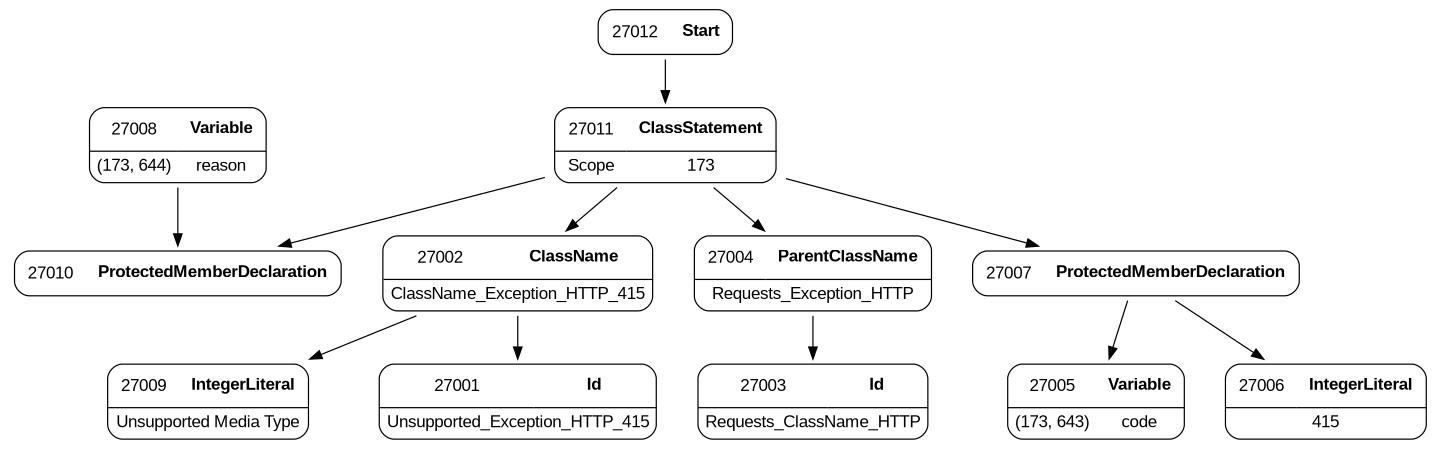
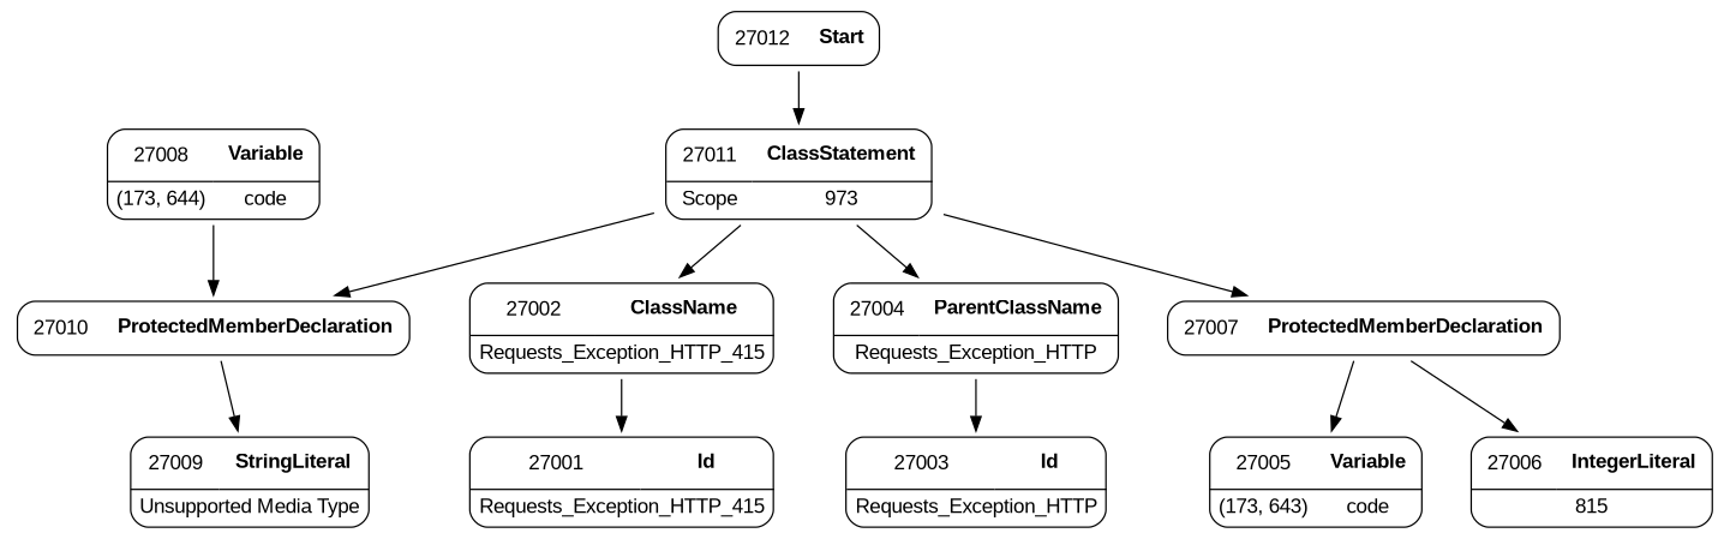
  digraph {
    fontname="Liberation Sans"
    node [fontname="Liberation Sans" shape=none]
    edge [fontname="Liberation Sans" weight=2]
-   n1 [label=<<TABLE border='1' cellspacing='0' cellpadding='10' style='rounded' ><TR><TD border='0'>27008</TD><TD border='0'><B>Variable</B></TD></TR><HR/><TR><TD border='0' cellpadding='5'>(173, 644)</TD><TD border='0' cellpadding='5'>reason</TD></TR></TABLE>>]
+   n1 [label=<<TABLE border='1' cellspacing='0' cellpadding='10' style='rounded' ><TR><TD border='0'>27008</TD><TD border='0'><B>Variable</B></TD></TR><HR/><TR><TD border='0' cellpadding='5'>(173, 644)</TD><TD border='0' cellpadding='5'>code</TD></TR></TABLE>>]
    n2 [label=<<TABLE border='1' cellspacing='0' cellpadding='10' style='rounded' ><TR><TD border='0'>27010</TD><TD border='0'><B>ProtectedMemberDeclaration</B></TD></TR></TABLE>>]
-   n3 [label=<<TABLE border='1' cellspacing='0' cellpadding='10' style='rounded' ><TR><TD border='0'>27009</TD><TD border='0'><B>IntegerLiteral</B></TD></TR><HR/><TR><TD border='0' cellpadding='5' colspan='2'>Unsupported Media Type</TD></TR></TABLE>>]
-   n4 [label=<<TABLE border='1' cellspacing='0' cellpadding='10' style='rounded' ><TR><TD border='0'>27011</TD><TD border='0'><B>ClassStatement</B></TD></TR><HR/><TR><TD border='0' cellpadding='5'>Scope</TD><TD border='0' cellpadding='5'>173</TD></TR></TABLE>>]
-   n5 [label=<<TABLE border='1' cellspacing='0' cellpadding='10' style='rounded' ><TR><TD border='0'>27002</TD><TD border='0'><B>ClassName</B></TD></TR><HR/><TR><TD border='0' cellpadding='5' colspan='2'>ClassName_Exception_HTTP_415</TD></TR></TABLE>>]
+   n3 [label=<<TABLE border='1' cellspacing='0' cellpadding='10' style='rounded' ><TR><TD border='0'>27009</TD><TD border='0'><B>StringLiteral</B></TD></TR><HR/><TR><TD border='0' cellpadding='5' colspan='2'>Unsupported Media Type</TD></TR></TABLE>>]
+   n4 [label=<<TABLE border='1' cellspacing='0' cellpadding='10' style='rounded' ><TR><TD border='0'>27011</TD><TD border='0'><B>ClassStatement</B></TD></TR><HR/><TR><TD border='0' cellpadding='5'>Scope</TD><TD border='0' cellpadding='5'>973</TD></TR></TABLE>>]
+   n5 [label=<<TABLE border='1' cellspacing='0' cellpadding='10' style='rounded' ><TR><TD border='0'>27002</TD><TD border='0'><B>ClassName</B></TD></TR><HR/><TR><TD border='0' cellpadding='5' colspan='2'>Requests_Exception_HTTP_415</TD></TR></TABLE>>]
    n6 [label=<<TABLE border='1' cellspacing='0' cellpadding='10' style='rounded' ><TR><TD border='0'>27004</TD><TD border='0'><B>ParentClassName</B></TD></TR><HR/><TR><TD border='0' cellpadding='5' colspan='2'>Requests_Exception_HTTP</TD></TR></TABLE>>]
    n7 [label=<<TABLE border='1' cellspacing='0' cellpadding='10' style='rounded' ><TR><TD border='0'>27007</TD><TD border='0'><B>ProtectedMemberDeclaration</B></TD></TR></TABLE>>]
-   n8 [label=<<TABLE border='1' cellspacing='0' cellpadding='10' style='rounded' ><TR><TD border='0'>27001</TD><TD border='0'><B>Id</B></TD></TR><HR/><TR><TD border='0' cellpadding='5' colspan='2'>Unsupported_Exception_HTTP_415</TD></TR></TABLE>>]
-   n9 [label=<<TABLE border='1' cellspacing='0' cellpadding='10' style='rounded' ><TR><TD border='0'>27003</TD><TD border='0'><B>Id</B></TD></TR><HR/><TR><TD border='0' cellpadding='5' colspan='2'>Requests_ClassName_HTTP</TD></TR></TABLE>>]
+   n8 [label=<<TABLE border='1' cellspacing='0' cellpadding='10' style='rounded' ><TR><TD border='0'>27001</TD><TD border='0'><B>Id</B></TD></TR><HR/><TR><TD border='0' cellpadding='5' colspan='2'>Requests_Exception_HTTP_415</TD></TR></TABLE>>]
+   n9 [label=<<TABLE border='1' cellspacing='0' cellpadding='10' style='rounded' ><TR><TD border='0'>27003</TD><TD border='0'><B>Id</B></TD></TR><HR/><TR><TD border='0' cellpadding='5' colspan='2'>Requests_Exception_HTTP</TD></TR></TABLE>>]
    n10 [label=<<TABLE border='1' cellspacing='0' cellpadding='10' style='rounded' ><TR><TD border='0'>27005</TD><TD border='0'><B>Variable</B></TD></TR><HR/><TR><TD border='0' cellpadding='5'>(173, 643)</TD><TD border='0' cellpadding='5'>code</TD></TR></TABLE>>]
-   n11 [label=<<TABLE border='1' cellspacing='0' cellpadding='10' style='rounded' ><TR><TD border='0'>27006</TD><TD border='0'><B>IntegerLiteral</B></TD></TR><HR/><TR><TD border='0' cellpadding='5' colspan='2'>415</TD></TR></TABLE>>]
+   n11 [label=<<TABLE border='1' cellspacing='0' cellpadding='10' style='rounded' ><TR><TD border='0'>27006</TD><TD border='0'><B>IntegerLiteral</B></TD></TR><HR/><TR><TD border='0' cellpadding='5' colspan='2'>815</TD></TR></TABLE>>]
    n12 [label=<<TABLE border='1' cellspacing='0' cellpadding='10' style='rounded' ><TR><TD border='0'>27012</TD><TD border='0'><B>Start</B></TD></TR></TABLE>>]
    n1 -> n2
-   n5 -> n3
+   n2 -> n3
    n4 -> n2
    n4 -> n5
    n4 -> n6
    n4 -> n7
    n5 -> n8
    n6 -> n9
    n7 -> n10
    n7 -> n11
    n12 -> n4
  }
